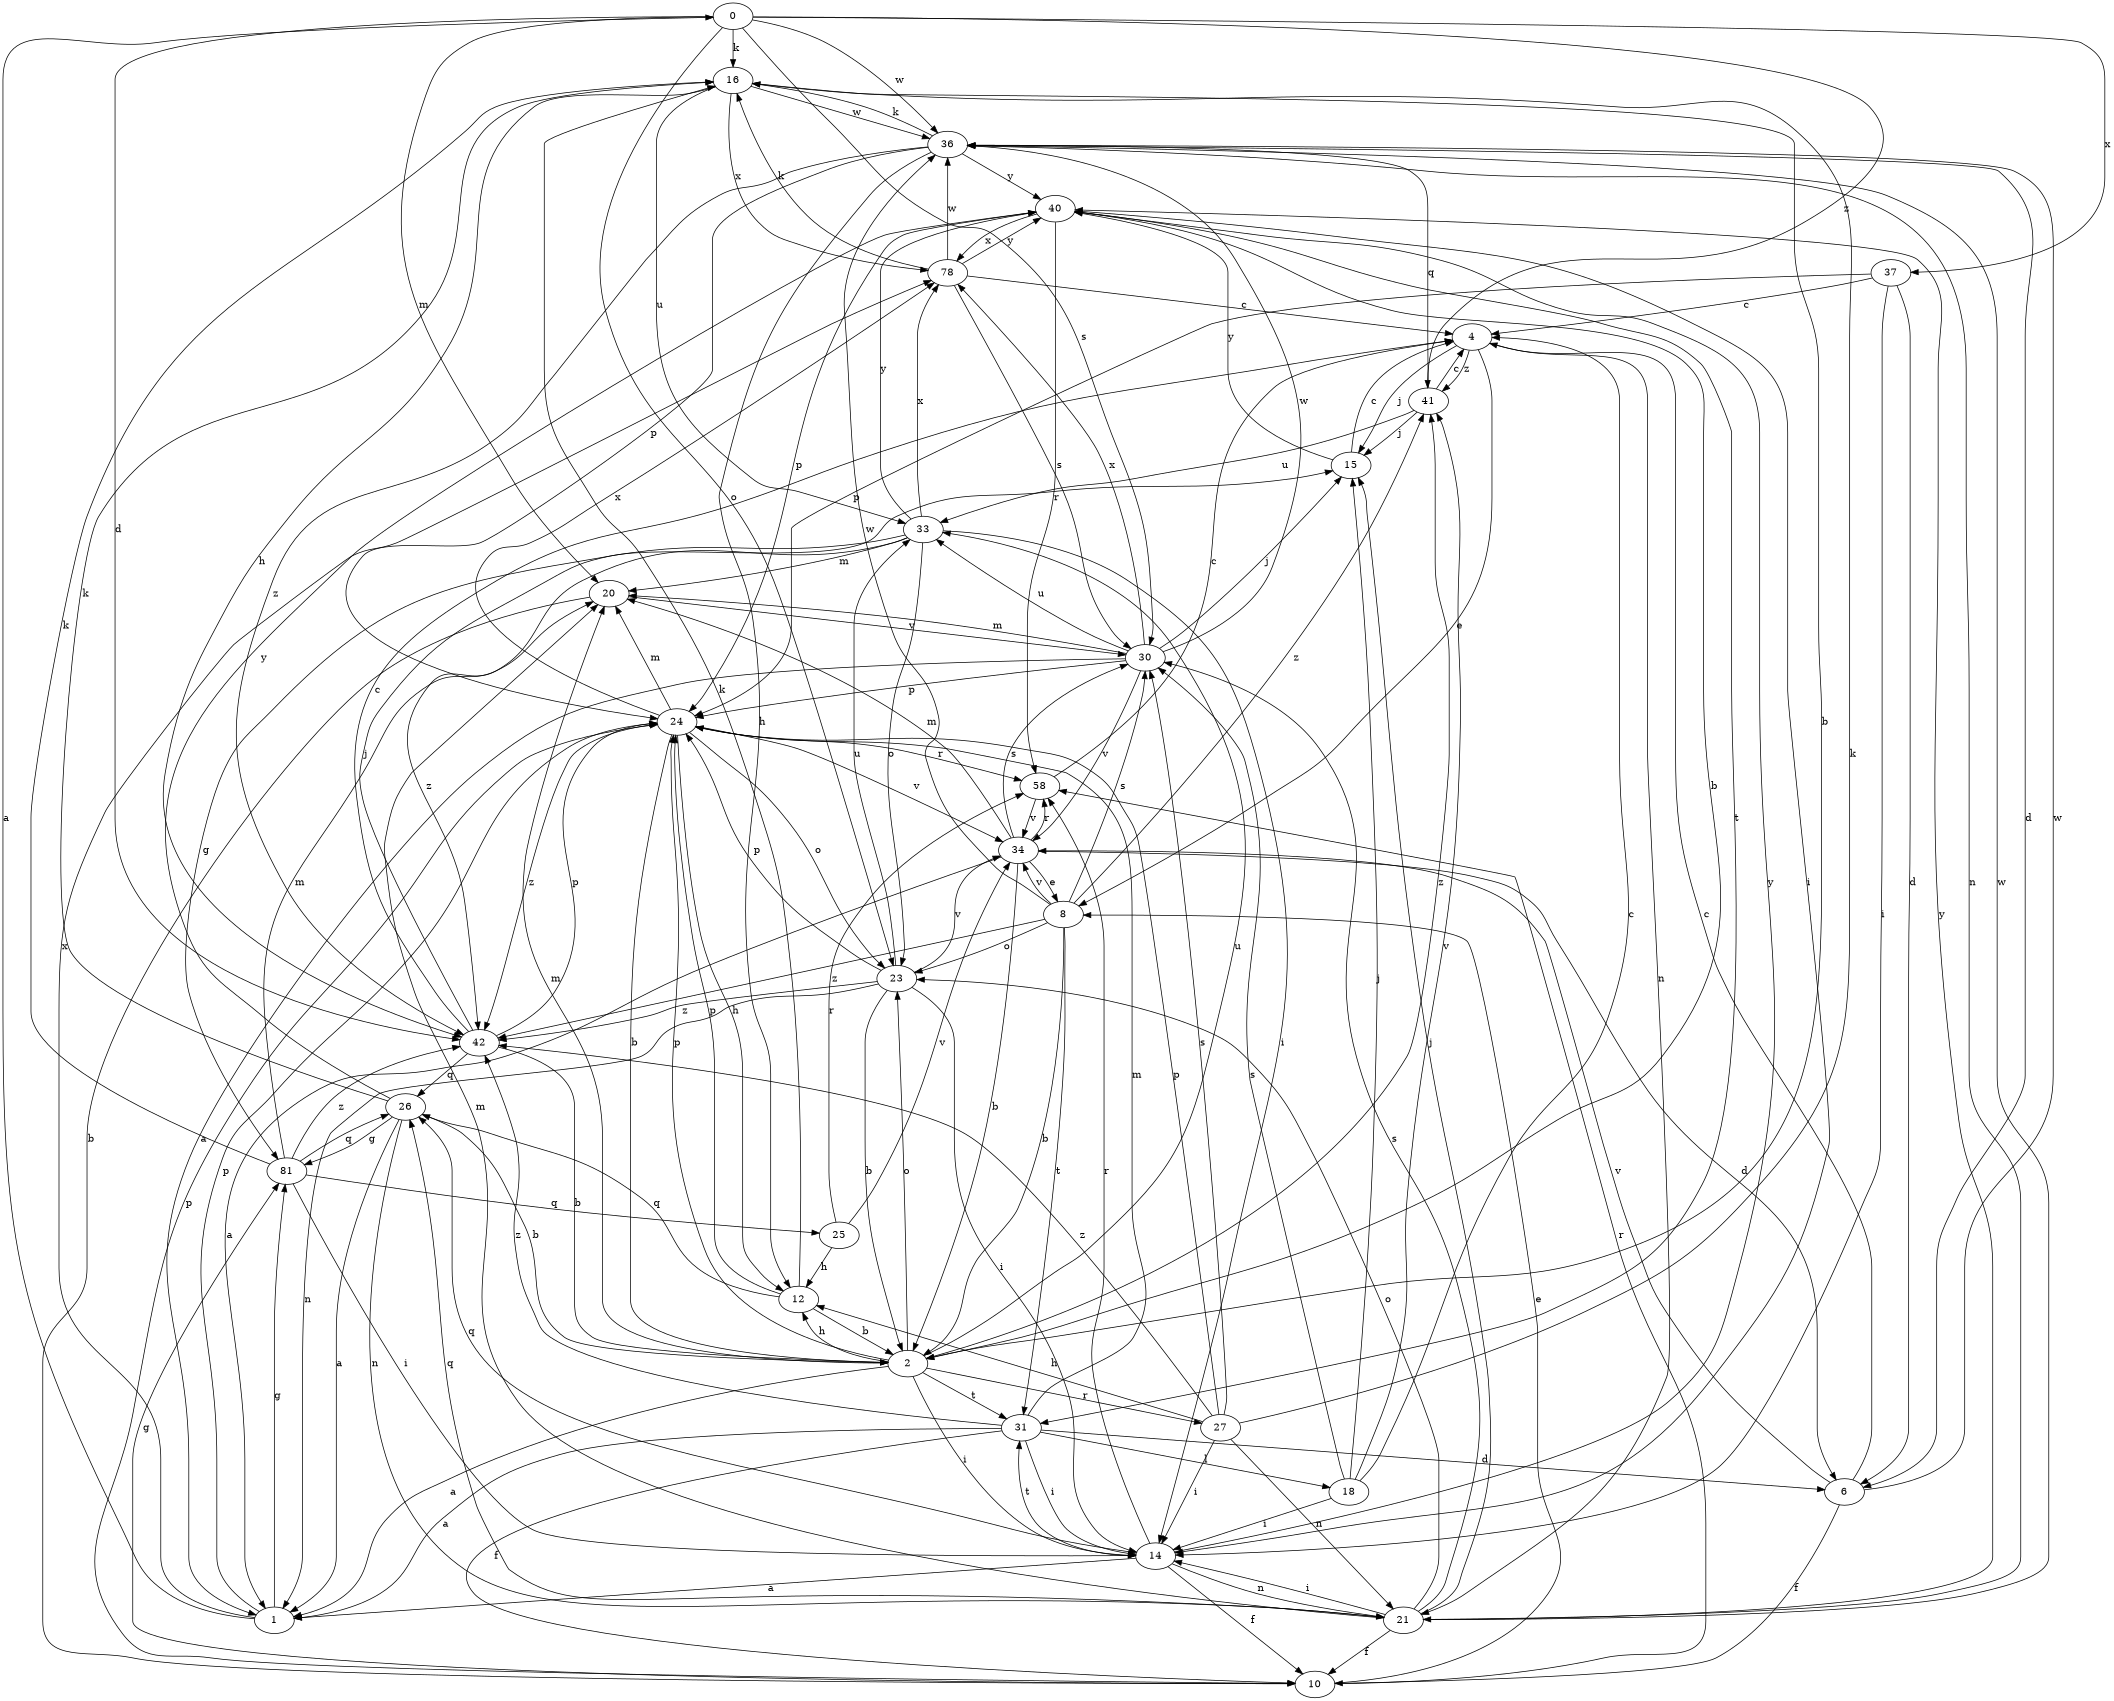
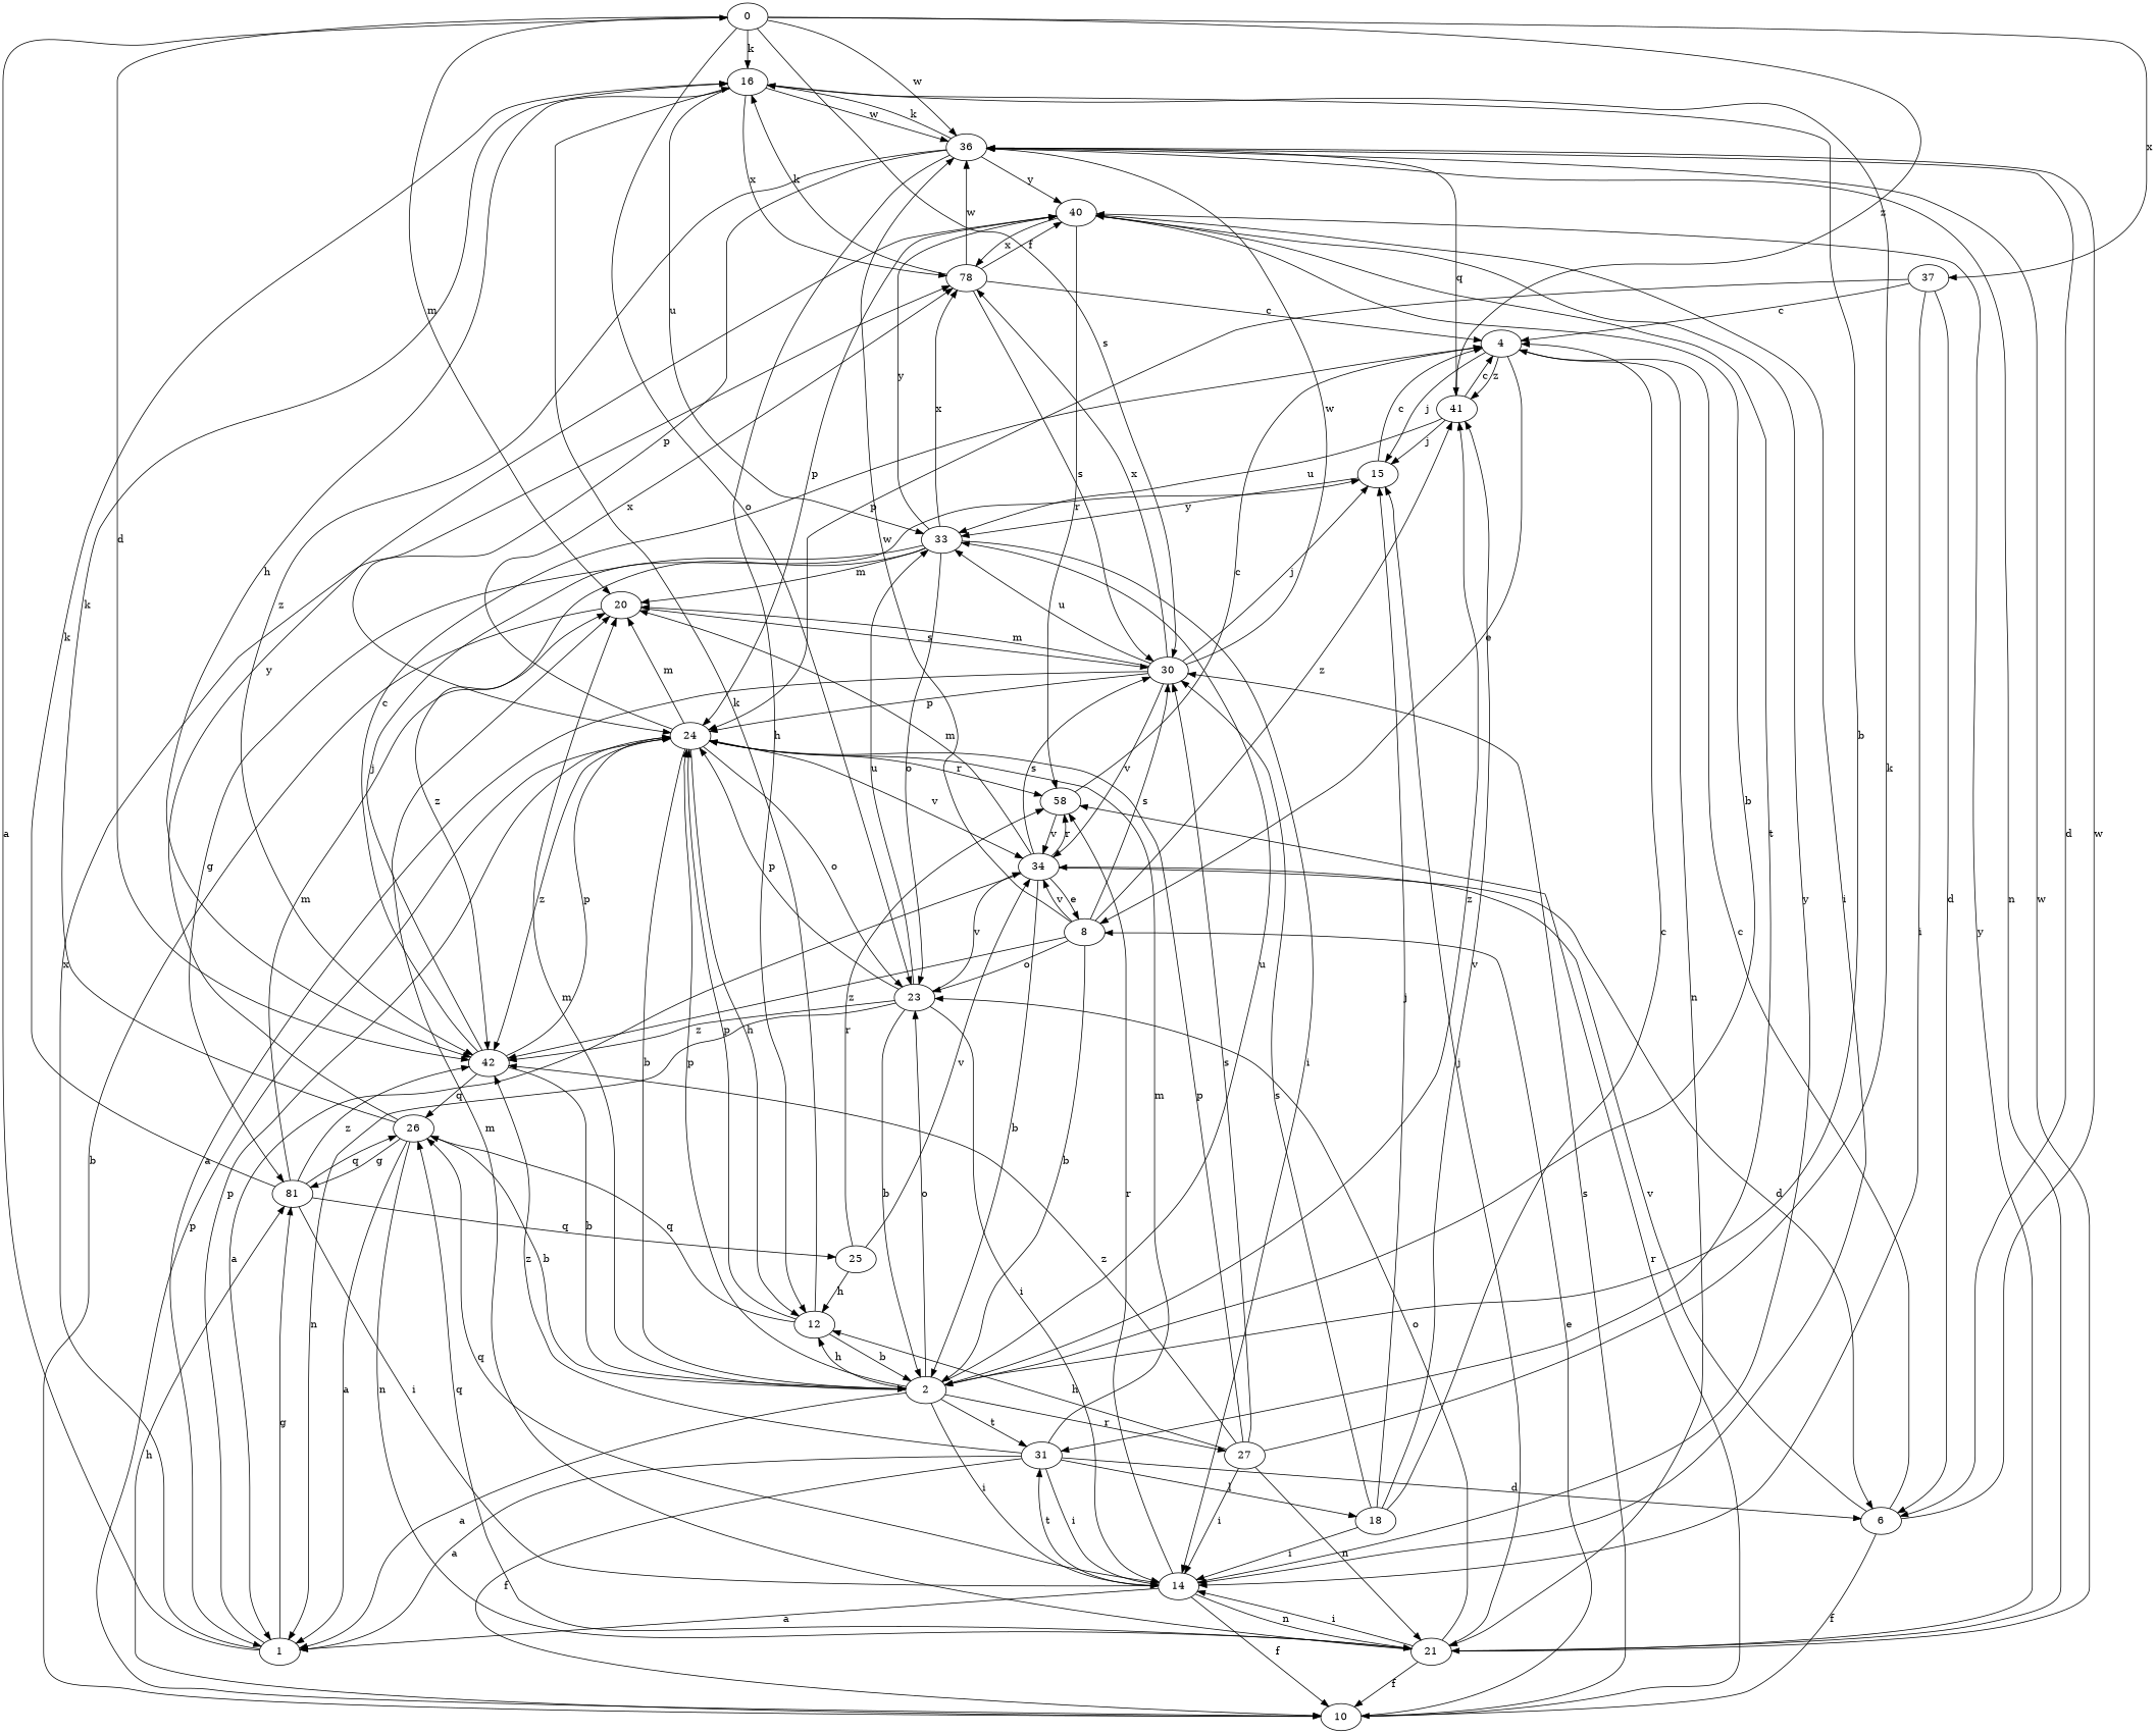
  strict digraph {
    0
    16
    20
    23
    30
    36
    37
    41
    42
    6
    4
    10
    34
    n14 [label=78]
    2
    33
    1
    24
    14
    15
    12
    21
    40
    n24 [label=81]
    25
    26
    n27 [label=58]
    27
    31
    18
    8
    0 -> 16 [label=k]
    0 -> 20 [label=m]
    0 -> 23 [label=o]
    0 -> 30 [label=s]
    0 -> 36 [label=w]
    0 -> 37 [label=x]
    0 -> 41 [label=z]
    0 -> 42 [label=d]
    16 -> 36 [label=w]
    16 -> 42 [label=h]
    16 -> n14 [label=x]
    16 -> 2 [label=b]
    16 -> 33 [label=u]
-   20 -> 30 [label=v]
+   20 -> 30 [label=s]
    20 -> 10 [label=b]
    23 -> 42 [label=z]
    23 -> 34 [label=v]
    23 -> 2 [label=b]
    23 -> 33 [label=u]
    23 -> 1 [label=n]
    23 -> 24 [label=p]
    23 -> 14 [label=i]
    30 -> 20 [label=m]
    30 -> 36 [label=w]
    30 -> 34 [label=v]
    30 -> n14 [label=x]
    30 -> 33 [label=u]
    30 -> 1 [label=a]
    30 -> 24 [label=p]
    30 -> 15 [label=j]
    36 -> 16 [label=k]
    36 -> 42 [label=z]
    36 -> 6 [label=d]
    36 -> 24 [label=p]
    36 -> 12 [label=h]
    36 -> 21 [label=n]
    36 -> 40 [label=y]
    37 -> 6 [label=d]
    37 -> 4 [label=c]
    37 -> 24 [label=p]
    37 -> 14 [label=i]
    41 -> 36 [label=q]
    41 -> 4 [label=c]
    41 -> 33 [label=u]
    41 -> 15 [label=j]
    42 -> 4 [label=c]
    42 -> 2 [label=b]
    42 -> 24 [label=p]
    42 -> 15 [label=j]
    42 -> 26 [label=q]
    6 -> 36 [label=w]
    6 -> 4 [label=c]
    6 -> 10 [label=f]
    6 -> 34 [label=v]
    4 -> 41 [label=z]
    4 -> 15 [label=j]
    4 -> 21 [label=n]
    4 -> 8 [label=e]
-   21 -> 30 [label=s]
+   10 -> 30 [label=s]
    10 -> 24 [label=p]
-   10 -> n24 [label=g]
+   10 -> n24 [label=h]
    10 -> n27 [label=r]
    10 -> 8 [label=e]
    34 -> 20 [label=m]
    34 -> 30 [label=s]
    34 -> 6 [label=d]
    34 -> 2 [label=b]
    34 -> 1 [label=a]
    34 -> n27 [label=r]
    34 -> 8 [label=e]
    n14 -> 16 [label=k]
    n14 -> 30 [label=s]
    n14 -> 36 [label=w]
    n14 -> 4 [label=c]
-   n14 -> 40 [label=y]
+   n14 -> 40 [label=f]
    2 -> 20 [label=m]
    2 -> 23 [label=o]
    2 -> 41 [label=z]
    2 -> 33 [label=u]
    2 -> 1 [label=a]
    2 -> 24 [label=p]
    2 -> 14 [label=i]
    2 -> 12 [label=h]
    2 -> 27 [label=r]
    2 -> 31 [label=t]
    33 -> 20 [label=m]
    33 -> 23 [label=o]
    33 -> 42 [label=z]
    33 -> n14 [label=x]
    33 -> 14 [label=i]
    33 -> 40 [label=y]
    33 -> n24 [label=g]
    1 -> 0 [label=a]
    1 -> n14 [label=x]
    1 -> 24 [label=p]
    1 -> n24 [label=g]
    24 -> 20 [label=m]
    24 -> 23 [label=o]
    24 -> 42 [label=z]
    24 -> 34 [label=v]
    24 -> n14 [label=x]
    24 -> 2 [label=b]
    24 -> 12 [label=h]
    24 -> n27 [label=r]
    14 -> 10 [label=f]
    14 -> 1 [label=a]
    14 -> 21 [label=n]
    14 -> 40 [label=y]
    14 -> 26 [label=q]
    14 -> n27 [label=r]
    14 -> 31 [label=t]
    15 -> 4 [label=c]
-   15 -> 40 [label=y]
+   15 -> 33 [label=y]
    12 -> 16 [label=k]
    12 -> 2 [label=b]
    12 -> 24 [label=p]
    12 -> 26 [label=q]
    21 -> 20 [label=m]
    21 -> 23 [label=o]
    21 -> 36 [label=w]
    21 -> 10 [label=f]
    21 -> 14 [label=i]
    21 -> 15 [label=j]
    21 -> 40 [label=y]
    21 -> 26 [label=q]
    40 -> n14 [label=x]
    40 -> 2 [label=b]
    40 -> 24 [label=p]
    40 -> 14 [label=i]
    40 -> n27 [label=r]
    40 -> 31 [label=t]
    n24 -> 16 [label=k]
    n24 -> 20 [label=m]
    n24 -> 42 [label=z]
    n24 -> 14 [label=i]
    n24 -> 25 [label=q]
    n24 -> 26 [label=q]
    25 -> 34 [label=v]
    25 -> 12 [label=h]
    25 -> n27 [label=r]
    26 -> 16 [label=k]
    26 -> 2 [label=b]
    26 -> 1 [label=a]
    26 -> 21 [label=n]
    26 -> 40 [label=y]
    26 -> n24 [label=g]
    n27 -> 4 [label=c]
    n27 -> 34 [label=v]
    27 -> 16 [label=k]
    27 -> 30 [label=s]
    27 -> 42 [label=z]
    27 -> 24 [label=p]
    27 -> 14 [label=i]
    27 -> 12 [label=h]
    27 -> 21 [label=n]
    31 -> 42 [label=z]
    31 -> 6 [label=d]
    31 -> 10 [label=f]
    31 -> 1 [label=a]
    31 -> 24 [label=m]
    31 -> 14 [label=i]
    31 -> 18 [label=l]
    18 -> 30 [label=s]
    18 -> 41 [label=v]
    18 -> 4 [label=c]
    18 -> 14 [label=i]
    18 -> 15 [label=j]
    8 -> 23 [label=o]
    8 -> 30 [label=s]
    8 -> 36 [label=w]
    8 -> 41 [label=z]
    8 -> 42 [label=z]
    8 -> 34 [label=v]
    8 -> 2 [label=b]
-   8 -> 31 [label=t]
  }
